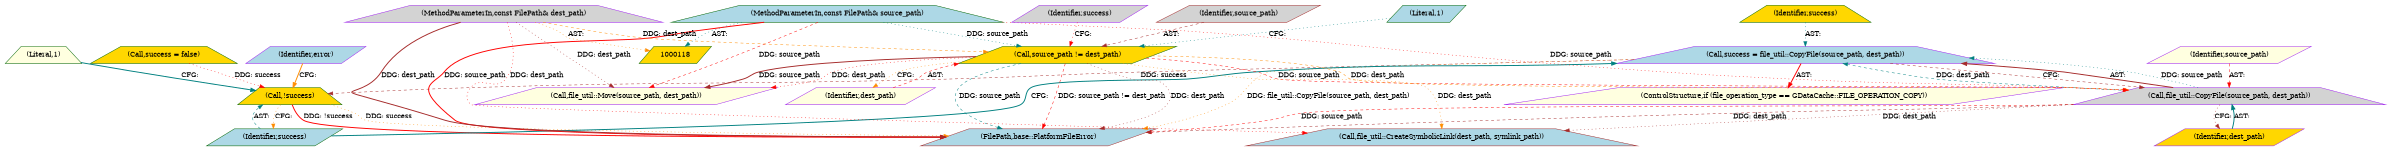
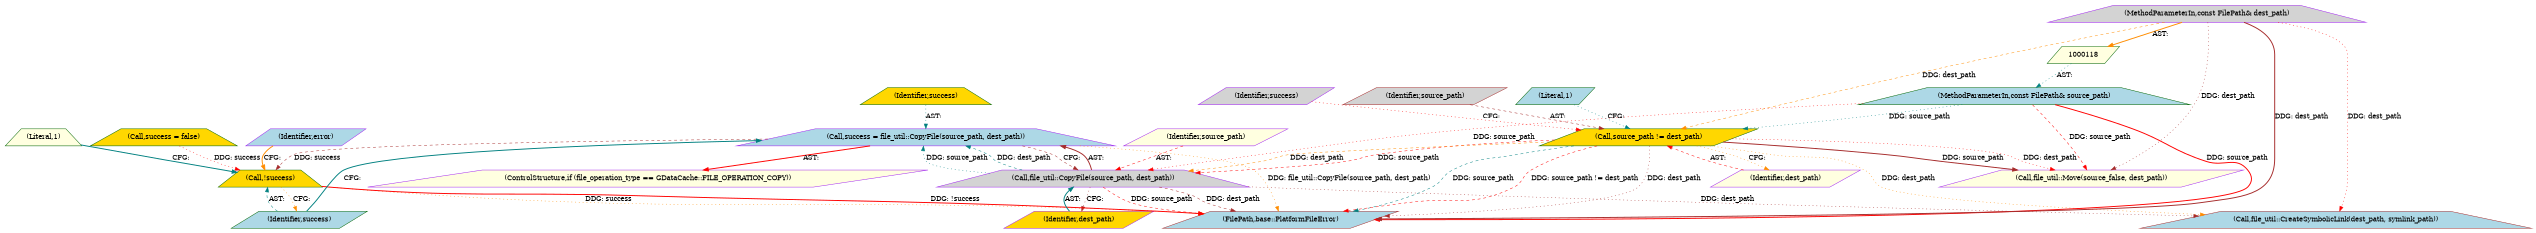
  digraph {
    node [color=purple fillcolor=lightblue shape=parallelogram style=filled]
    edge [color=red style=dotted]
    n1 [label="(Call,success = file_util::CopyFile(source_path, dest_path))" shape=trapezium]
    n2 [fillcolor=lightgrey label="(Call,file_util::CopyFile(source_path, dest_path))" shape=trapezium]
    n3 [color=darkgreen fillcolor=gold label="(Call,!success)" shape=trapezium]
    n4 [color=brown label="(FilePath,base::PlatformFileError)"]
    n5 [fillcolor=lightyellow label="(ControlStructure,if (file_operation_type == GDataCache::FILE_OPERATION_COPY))"]
    n6 [fillcolor=gold label="(Identifier,dest_path)"]
    n7 [color=brown label="(Call,file_util::CreateSymbolicLink(dest_path, symlink_path))" shape=trapezium]
    n8 [color=darkgreen label="(Identifier,success)"]
    n9 [color=darkgreen fillcolor=gold label="(Call,source_path != dest_path)"]
-   n10 [fillcolor=lightyellow label="(Call,file_util::Move(source_path, dest_path))"]
+   n10 [fillcolor=lightyellow label="(Call,file_util::Move(source_false, dest_path))"]
    n11 [fillcolor=lightyellow label="(Identifier,dest_path)"]
    n12 [color=darkgreen label="(MethodParameterIn,const FilePath& source_path)" shape=trapezium]
-   1000118 [color=darkgreen fillcolor=gold]
+   1000118 [color=darkgreen fillcolor=lightyellow]
    n14 [fillcolor=lightgrey label="(MethodParameterIn,const FilePath& dest_path)" shape=trapezium]
    n15 [fillcolor=lightyellow label="(Identifier,source_path)"]
    n16 [fillcolor=lightgrey label="(Identifier,success)"]
    n17 [color=brown fillcolor=lightgrey label="(Identifier,source_path)"]
    n18 [color=darkgreen fillcolor=gold label="(Call,success = false)" shape=trapezium]
    n19 [label="(Identifier,error)"]
    n20 [color=darkgreen fillcolor=lightyellow label="(Literal,1)" shape=trapezium]
    n21 [color=darkgreen label="(Literal,1)"]
    n22 [color=darkgreen fillcolor=gold label="(Identifier,success)" shape=trapezium]
    n1 -> n2 [color=brown label="CFG: " style=dashed]
    n1 -> n3 [color=brown label="DDG: success" style=dashed]
    n1 -> n4 [color=darkorange label="DDG: file_util::CopyFile(source_path, dest_path)"]
    n1 -> n5 [label="AST: " style=bold]
    n2 -> n1 [color=brown label="AST: " style=bold]
    n2 -> n1 [color=teal label="DDG: source_path"]
    n2 -> n1 [color=teal label="DDG: dest_path" style=dashed]
    n2 -> n4 [label="DDG: source_path" style=dashed]
    n2 -> n4 [color=brown label="DDG: dest_path" style=dashed]
    n2 -> n6 [color=brown label="CFG: "]
    n2 -> n7 [color=brown label="DDG: dest_path"]
    n3 -> n4 [color=darkorange label="DDG: success"]
    n3 -> n4 [label="DDG: !success" style=bold]
    n3 -> n8 [color=darkorange label="CFG: "]
    n6 -> n2 [color=teal label="AST: " style=bold]
    n8 -> n1 [color=teal label="CFG: " style=bold]
    n8 -> n3 [color=teal label="AST: " style=dashed]
    n9 -> n2 [label="DDG: source_path" style=dashed]
    n9 -> n2 [color=darkorange label="DDG: dest_path" style=dashed]
    n9 -> n4 [color=teal label="DDG: source_path" style=dashed]
    n9 -> n4 [label="DDG: source_path != dest_path" style=dashed]
    n9 -> n4 [color=brown label="DDG: dest_path"]
    n9 -> n7 [color=darkorange label="DDG: dest_path"]
    n9 -> n10 [color=brown label="DDG: source_path" style=bold]
    n9 -> n10 [label="DDG: dest_path"]
    n9 -> n11 [color=darkorange label="CFG: "]
    n11 -> n9 [label="AST: " style=dashed]
    n12 -> n2 [label="DDG: source_path"]
    n12 -> n4 [label="DDG: source_path" style=bold]
    n12 -> n9 [color=teal label="DDG: source_path"]
    n12 -> n10 [label="DDG: source_path" style=dashed]
-   n12 -> 1000118 [color=teal label="AST: "]
+   1000118 -> n12 [color=teal label="AST: "]
    n14 -> n4 [color=brown label="DDG: dest_path" style=bold]
    n14 -> n7 [label="DDG: dest_path"]
    n14 -> n9 [color=darkorange label="DDG: dest_path" style=dashed]
    n14 -> n10 [color=brown label="DDG: dest_path"]
-   n14 -> 1000118 [color=darkorange label="AST: "]
+   n14 -> 1000118 [color=darkorange label="AST: " style=bold]
    n15 -> n2 [label="AST: " style=dashed]
    n16 -> n9 [label="CFG: "]
    n17 -> n9 [color=brown label="AST: " style=dashed]
    n18 -> n3 [label="DDG: success"]
    n19 -> n3 [color=darkorange label="CFG: " style=bold]
    n20 -> n3 [color=teal label="CFG: " style=bold]
    n21 -> n9 [color=teal label="CFG: "]
    n22 -> n1 [color=teal label="AST: "]
  }
